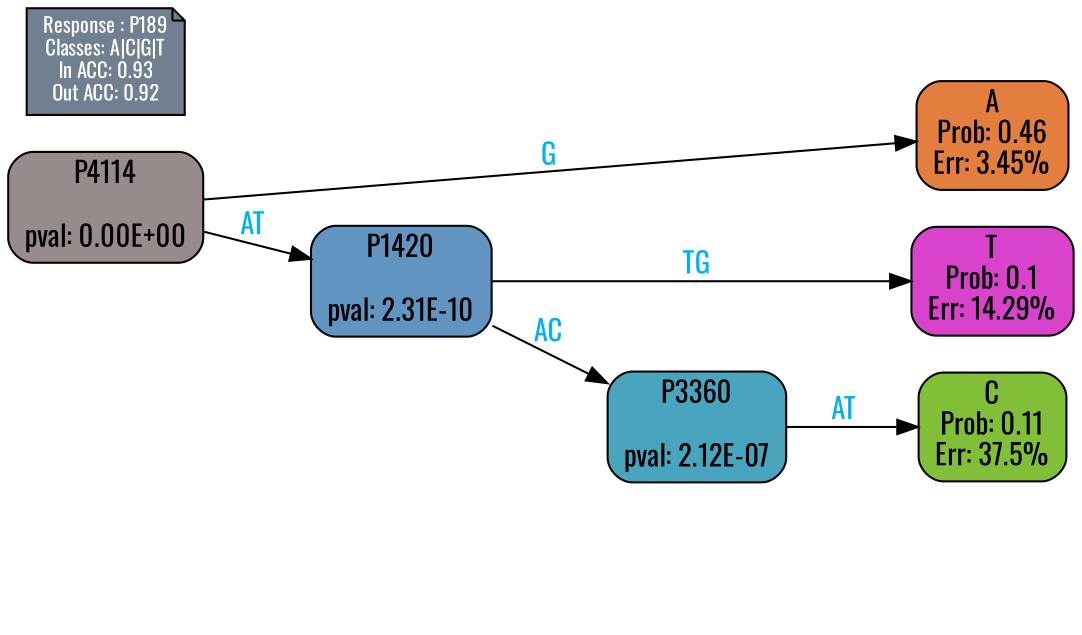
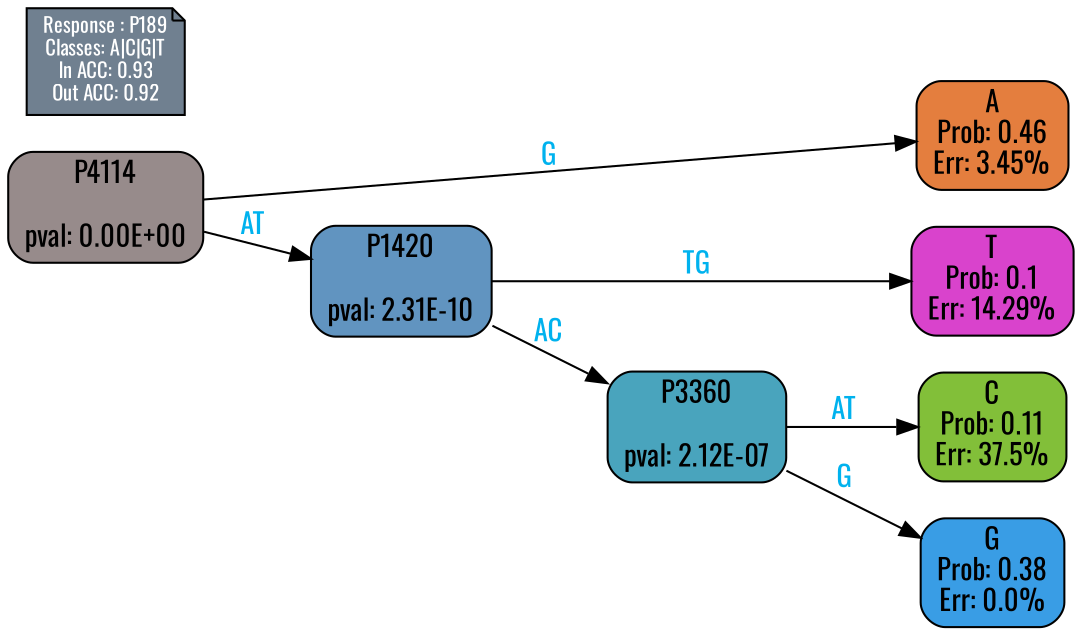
  digraph {
    fontname=Oswald
    rankdir=LR
    ranksep=equally
    splines=polylines
    node [color=black fontname=Oswald shape=box style="filled, rounded"]
    edge [fontcolor=deepskyblue2 fontname=Oswald]
    n1 [fillcolor="#82bf39" label="C\nProb: 0.11\nErr: 37.5%"]
+   n2 [fillcolor="#399de5" label="G\nProb: 0.38\nErr: 0.0%"]
    n3 [fillcolor="#d943cc" label="T\nProb: 0.1\nErr: 14.29%"]
    n4 [fillcolor="#e47e3e" label="A\nProb: 0.46\nErr: 3.45%"]
    n5 [align=left fillcolor=slategray fontcolor=white fontsize=10 label="Response : P189\nClasses: A|C|G|T\nIn ACC: 0.93\nOut ACC: 0.92\n" shape=note style=filled]
    n6 [fillcolor="#978b8b" label="P4114\n\npval: 0.00E+00"]
    n7 [fillcolor="#6194c0" label="P1420\n\npval: 2.31E-10"]
    n8 [fillcolor="#49a4bd" label="P3360\n\npval: 2.12E-07"]
    subgraph sub_1 {
      rank=same
      n1
+     n2
      n3
      n4
    }
    subgraph sub_2 {
      rank=same
      n5
      n6
    }
    n6 -> n4 [label=G]
    n6 -> n7 [label=AT]
    n7 -> n3 [label=TG]
    n7 -> n8 [label=AC]
    n8 -> n1 [label=AT]
+   n8 -> n2 [label=G]
  }
